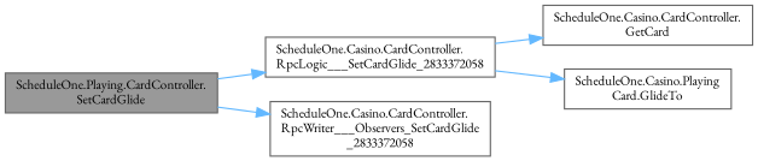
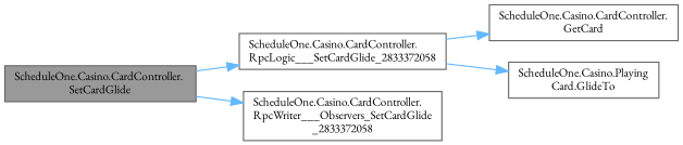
  digraph {
    rankdir=LR
    fontname="EB Garamond"
    node [color=grey40 fillcolor=white fontname="EB Garamond" fontsize=10 shape=box style=filled]
    edge [color=steelblue1 fontname="EB Garamond" fontsize=10 labelfontname=Helvetica labelfontsize=10 style=solid]
-   n1 [color=gray40 fillcolor=grey60 fontcolor=black height=0.2 label="ScheduleOne.Playing.CardController.\lSetCardGlide" width=0.4]
+   n1 [color=gray40 fillcolor=grey60 fontcolor=black height=0.2 label="ScheduleOne.Casino.CardController.\lSetCardGlide" width=0.4]
    n2 [height=0.2 label="ScheduleOne.Casino.CardController.\lRpcLogic___SetCardGlide_2833372058" width=0.4]
    n3 [height=0.2 label="ScheduleOne.Casino.CardController.\lRpcWriter___Observers_SetCardGlide\l_2833372058" width=0.4]
    n4 [height=0.2 label="ScheduleOne.Casino.CardController.\lGetCard" width=0.4]
    n5 [height=0.2 label="ScheduleOne.Casino.Playing\lCard.GlideTo" width=0.4]
    n1 -> n2
    n1 -> n3
    n2 -> n4
    n2 -> n5
  }
